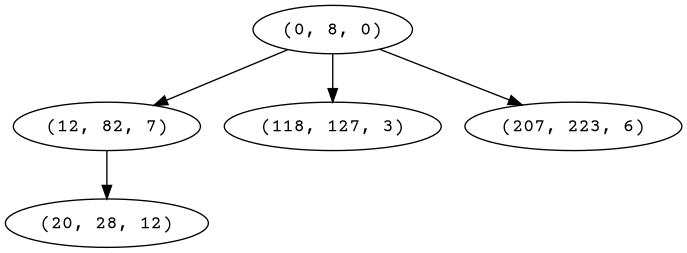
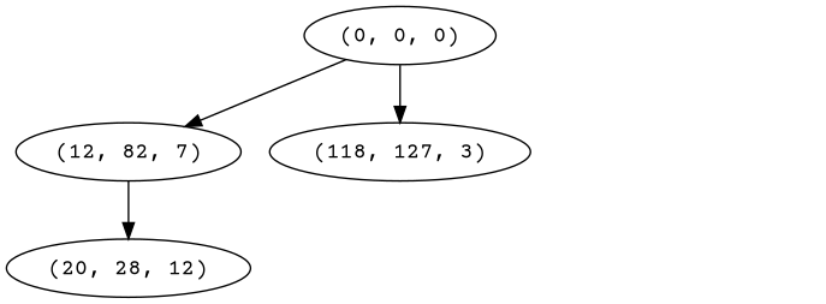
  digraph {
    fontname="Courier Prime"
    node [fontname="Courier Prime"]
    edge [fontname="Courier Prime"]
    n1 [label="(12, 82, 7)"]
-   "(0, 0, 0)" [label="(0, 8, 0)"]
+   "(0, 0, 0)"
    "(118, 127, 3)"
-   "(207, 223, 6)"
    "(20, 28, 12)"
    n1 -> "(20, 28, 12)"
    "(0, 0, 0)" -> n1
    "(0, 0, 0)" -> "(118, 127, 3)"
-   "(0, 0, 0)" -> "(207, 223, 6)"
  }
